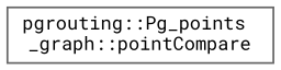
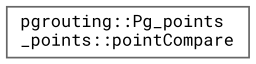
  digraph {
    rankdir=LR
    fontname="Roboto Mono"
-   n1 [color=grey40 fillcolor=white fontname="Roboto Mono" fontsize=10 height=0.2 label="pgrouting::Pg_points\l_graph::pointCompare" shape=box style=filled width=0.4]
+   n1 [color=grey40 fillcolor=white fontname="Roboto Mono" fontsize=10 height=0.2 label="pgrouting::Pg_points\l_points::pointCompare" shape=box style=filled width=0.4]
  }
